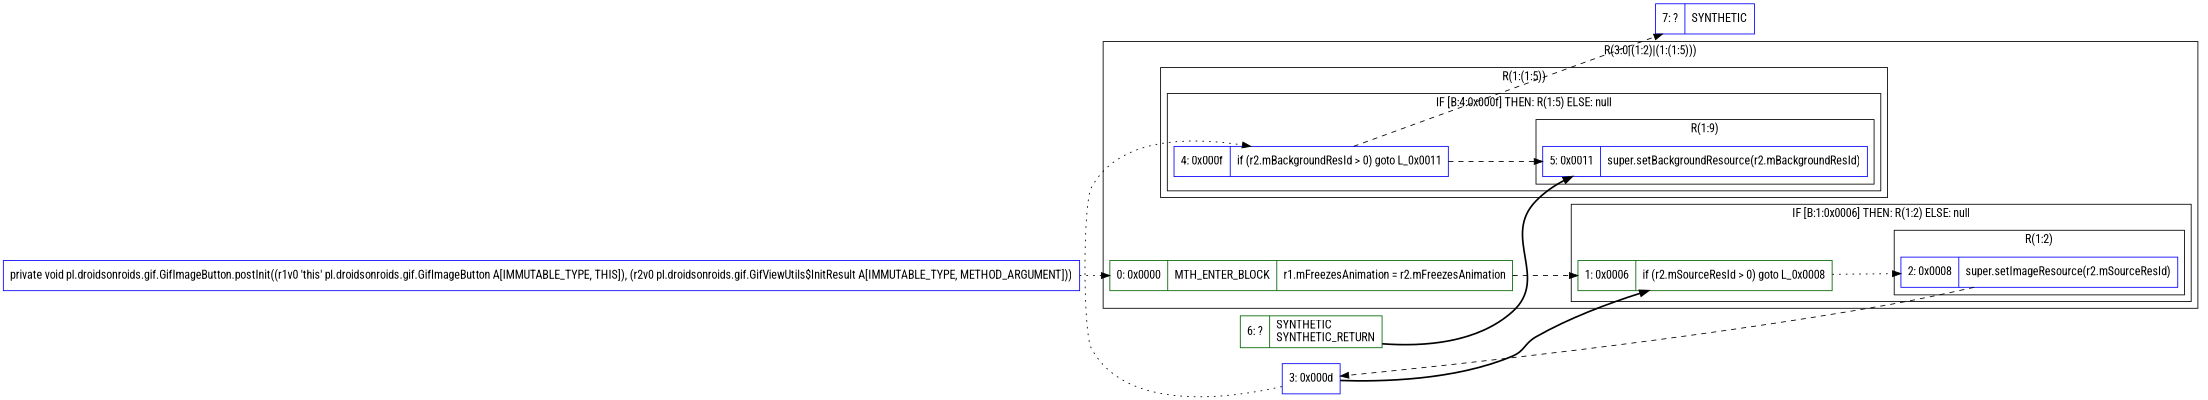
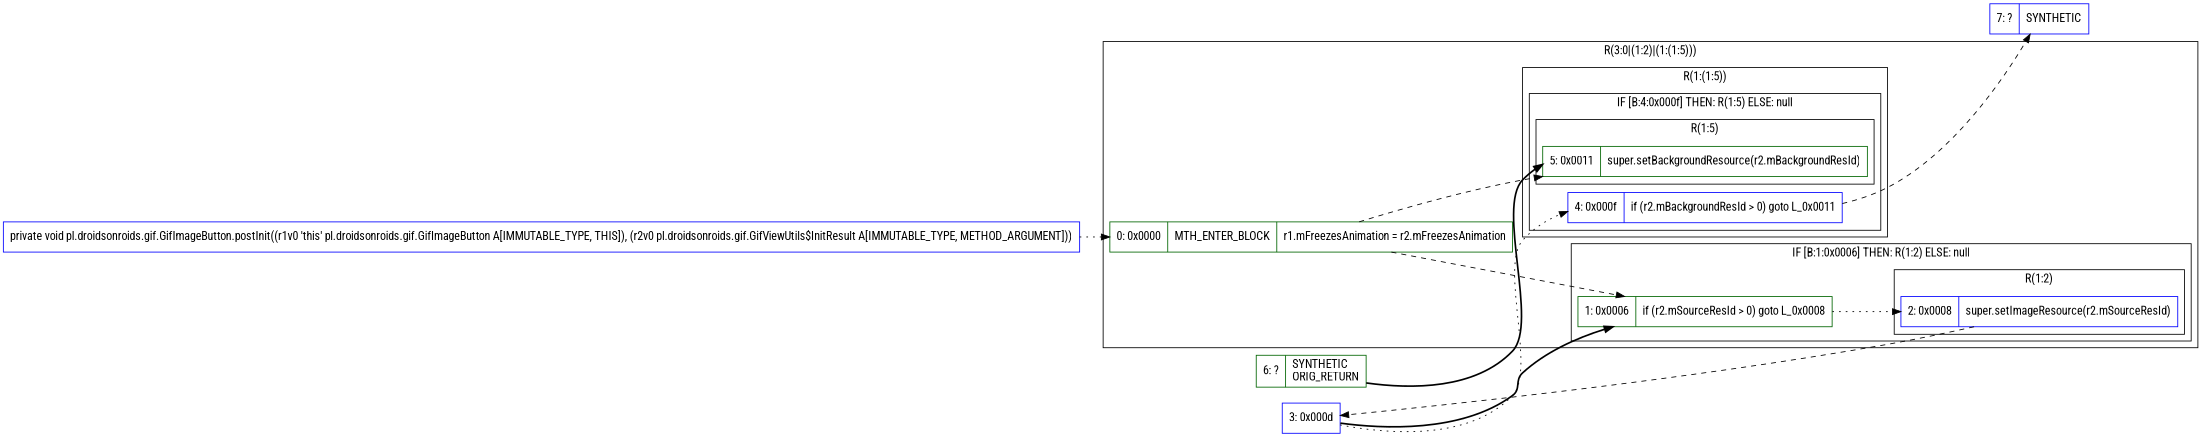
  digraph {
    fontname="Roboto Condensed"
    rankdir=LR
    node [color=blue fontname="Roboto Condensed" shape=record]
    edge [fontname="Roboto Condensed" style=dashed]
    n1 [label="{2\:\ 0x0008|super.setImageResource(r2.mSourceResId)\l}"]
    n2 [color=darkgreen label="{1\:\ 0x0006|if (r2.mSourceResId \> 0) goto L_0x0008\l}"]
-   n3 [label="{5\:\ 0x0011|super.setBackgroundResource(r2.mBackgroundResId)\l}"]
+   n3 [color=darkgreen label="{5\:\ 0x0011|super.setBackgroundResource(r2.mBackgroundResId)\l}"]
    n4 [label="{4\:\ 0x000f|if (r2.mBackgroundResId \> 0) goto L_0x0011\l}"]
    n5 [color=darkgreen label="{0\:\ 0x0000|MTH_ENTER_BLOCK\l|r1.mFreezesAnimation = r2.mFreezesAnimation\l}"]
    n6 [label="{3\:\ 0x000d}"]
    n7 [label="{7\:\ ?|SYNTHETIC\l}"]
-   n8 [color=darkgreen label="{6\:\ ?|SYNTHETIC\lSYNTHETIC_RETURN\l}"]
+   n8 [color=darkgreen label="{6\:\ ?|SYNTHETIC\lORIG_RETURN\l}"]
    n9 [label="{private void pl.droidsonroids.gif.GifImageButton.postInit((r1v0 'this' pl.droidsonroids.gif.GifImageButton A[IMMUTABLE_TYPE, THIS]), (r2v0 pl.droidsonroids.gif.GifViewUtils$InitResult A[IMMUTABLE_TYPE, METHOD_ARGUMENT])) }"]
    subgraph cluster_1 {
      label="R(3:0|(1:2)|(1:(1:5)))"
      n5
      subgraph cluster_2 {
        label="IF [B:1:0x0006] THEN: R(1:2) ELSE: null"
        n2
        subgraph cluster_3 {
          label="R(1:2)"
          n1
        }
      }
      subgraph cluster_4 {
        label="R(1:(1:5))"
        subgraph cluster_5 {
          label="IF [B:4:0x000f] THEN: R(1:5) ELSE: null"
          n4
          subgraph cluster_6 {
-           label="R(1:9)"
+           label="R(1:5)"
            n3
          }
        }
      }
    }
    n1 -> n6
    n2 -> n1 [style=dotted]
-   n4 -> n3
+   n5 -> n3
    n4 -> n7
    n5 -> n2
    n6 -> n2 [style=bold]
    n6 -> n4 [style=dotted]
    n8 -> n3 [style=bold]
    n9 -> n5 [style=dotted]
  }
